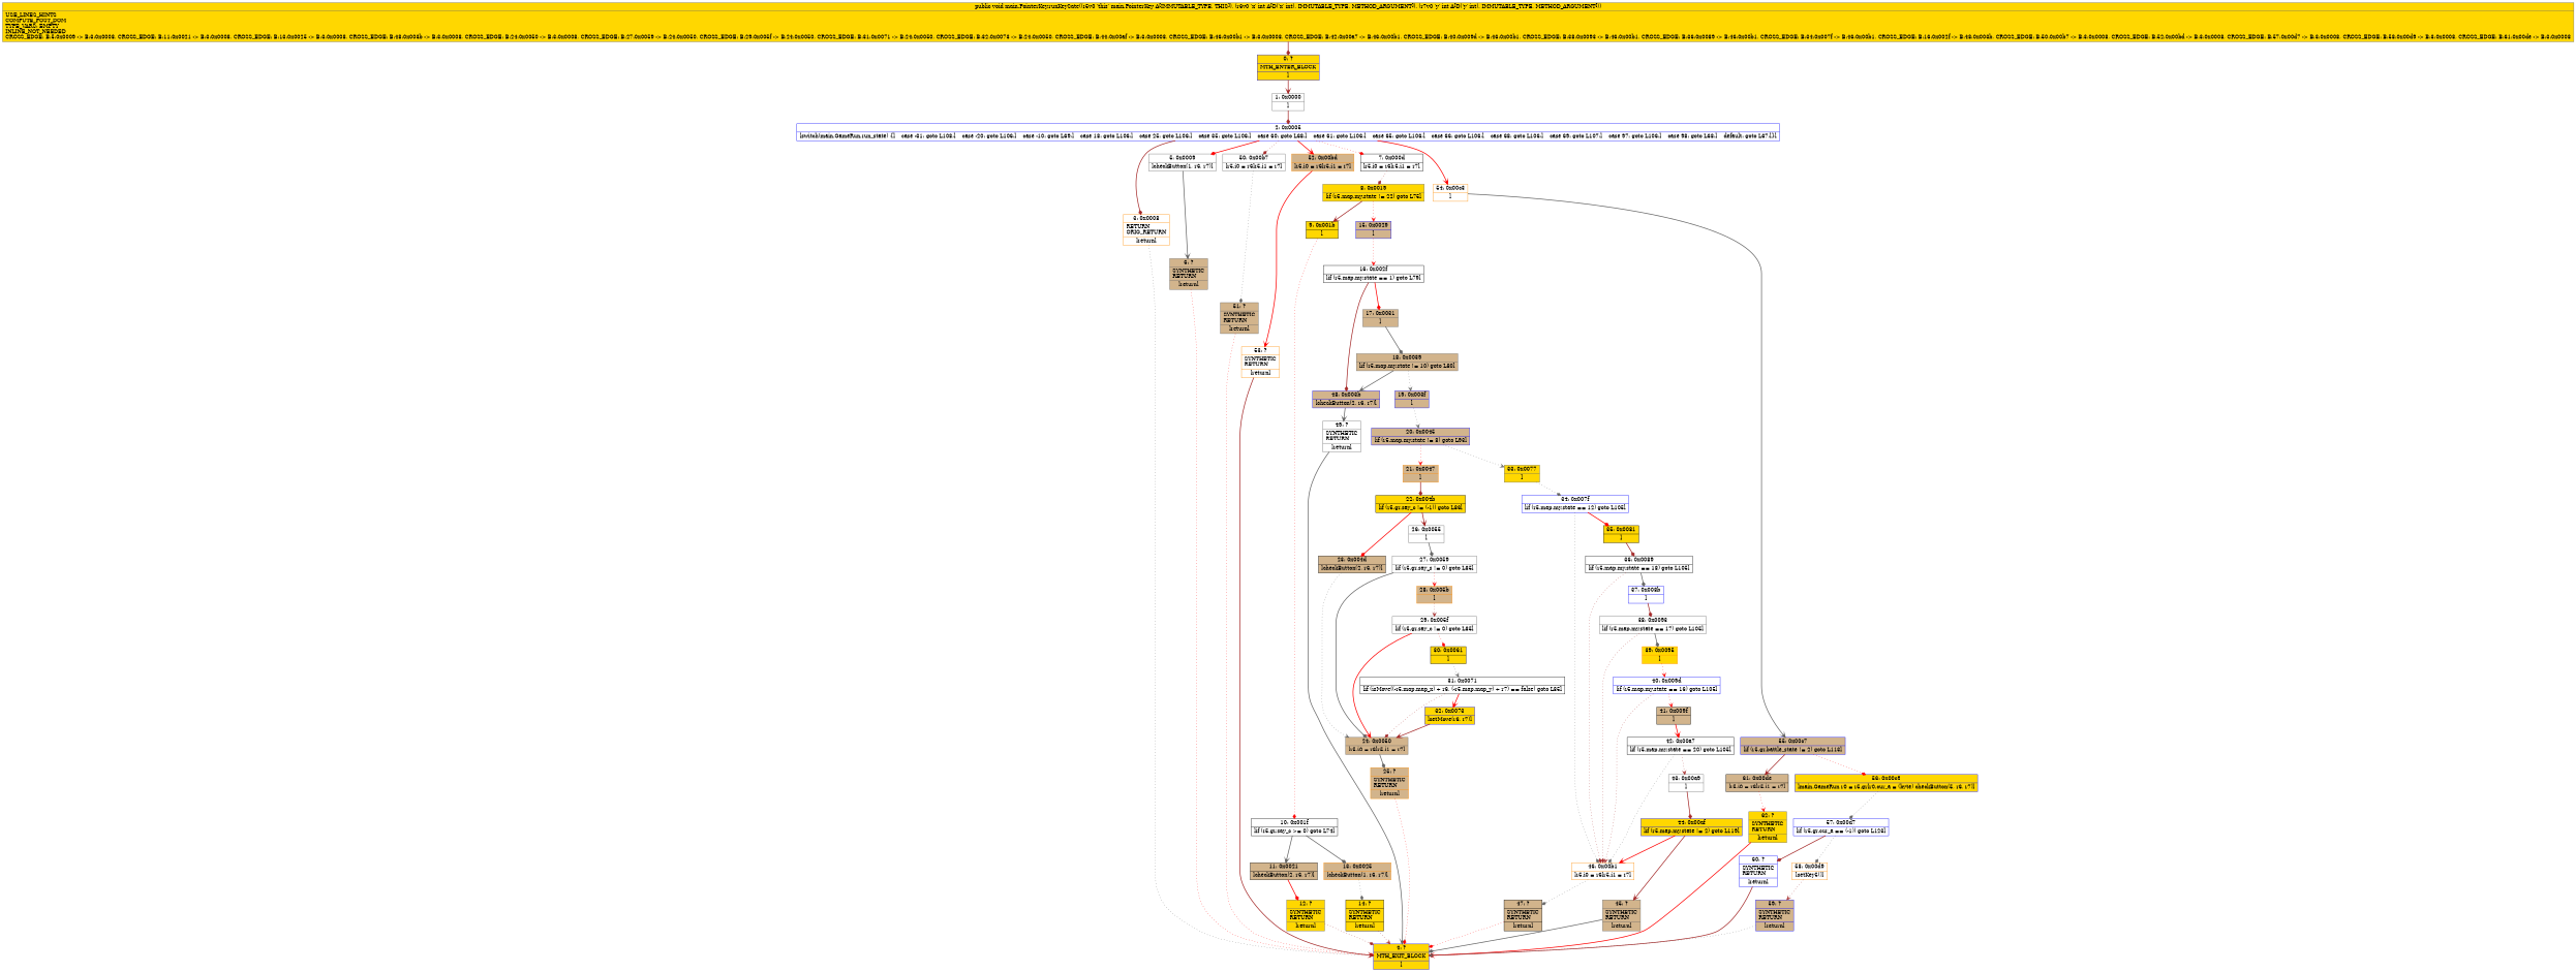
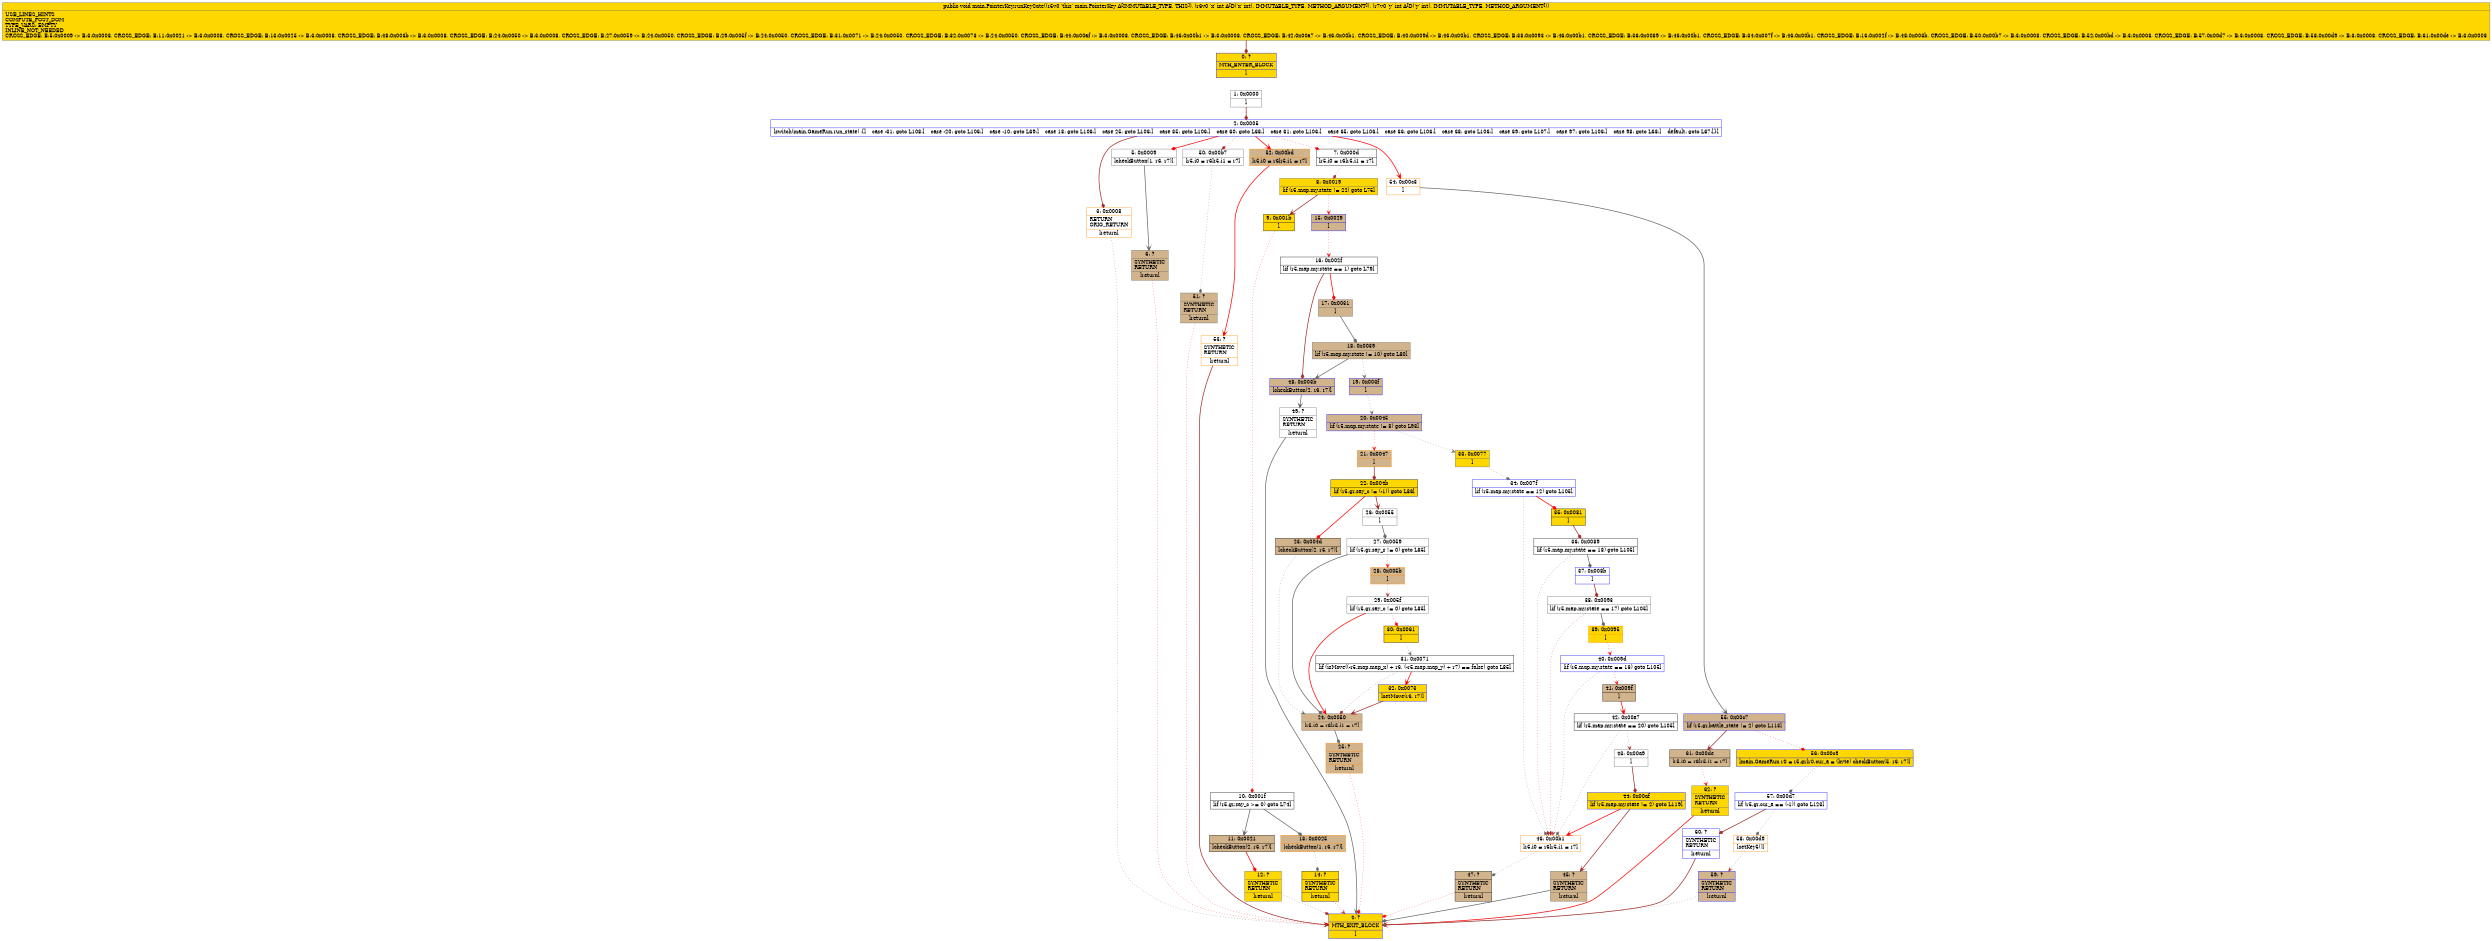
  digraph {
    node [color=gray40 fillcolor=white shape=record style=filled]
    edge [arrowhead=diamond color=gray40 style=bold]
    n1 [color=blue fillcolor=gold label="{0\:\ ?|MTH_ENTER_BLOCK\l|l}"]
    n2 [label="{1\:\ 0x0000|l}"]
    n3 [color=blue label="{2\:\ 0x0005|lswitch(main.GameRun.run_state) \{l    case \-31: goto L108;l    case \-20: goto L106;l    case \-10: goto L69;l    case 18: goto L106;l    case 25: goto L106;l    case 35: goto L106;l    case 60: goto L68;l    case 61: goto L106;l    case 65: goto L106;l    case 66: goto L106;l    case 68: goto L106;l    case 69: goto L107;l    case 97: goto L106;l    case 98: goto L68;l    default: goto L67;l\}l}"]
    n4 [color=darkorange label="{3\:\ 0x0008|RETURN\lORIG_RETURN\l|lreturnl}"]
    n5 [label="{5\:\ 0x0009|lcheckButton(1, r6, r7)l}"]
    n6 [color=black label="{7\:\ 0x000d|lr5.i0 = r6lr5.i1 = r7l}"]
    n7 [label="{50\:\ 0x00b7|lr5.i0 = r6lr5.i1 = r7l}"]
    n8 [color=darkorange fillcolor=tan label="{52\:\ 0x00bd|lr5.i0 = r6lr5.i1 = r7l}"]
    n9 [color=darkorange label="{54\:\ 0x00c3|l}"]
    n10 [color=blue fillcolor=gold label="{4\:\ ?|MTH_EXIT_BLOCK\l|l}"]
    n11 [fillcolor=tan label="{6\:\ ?|SYNTHETIC\lRETURN\l|lreturnl}"]
    n12 [fillcolor=gold label="{8\:\ 0x0019|lif (r5.map.my.state != 22) goto L75l}"]
    n13 [fillcolor=tan label="{51\:\ ?|SYNTHETIC\lRETURN\l|lreturnl}"]
    n14 [color=darkorange label="{53\:\ ?|SYNTHETIC\lRETURN\l|lreturnl}"]
    n15 [color=blue fillcolor=tan label="{55\:\ 0x00c7|lif (r5.gr.battle_state != 2) goto L113l}"]
    n16 [color=black fillcolor=gold label="{9\:\ 0x001b|l}"]
    n17 [color=blue fillcolor=tan label="{15\:\ 0x0029|l}"]
    n18 [color=black label="{10\:\ 0x001f|lif (r5.gr.say_c \>= 0) goto L74l}"]
    n19 [color=black label="{16\:\ 0x002f|lif (r5.map.my.state == 1) goto L79l}"]
    n20 [color=black fillcolor=tan label="{11\:\ 0x0021|lcheckButton(2, r6, r7)l}"]
    n21 [color=darkorange fillcolor=tan label="{13\:\ 0x0025|lcheckButton(1, r6, r7)l}"]
    n22 [fillcolor=gold label="{12\:\ ?|SYNTHETIC\lRETURN\l|lreturnl}"]
    n23 [color=black fillcolor=gold label="{14\:\ ?|SYNTHETIC\lRETURN\l|lreturnl}"]
    n24 [fillcolor=tan label="{17\:\ 0x0031|l}"]
    n25 [color=blue fillcolor=tan label="{48\:\ 0x003b|lcheckButton(2, r6, r7)l}"]
    n26 [fillcolor=tan label="{18\:\ 0x0039|lif (r5.map.my.state != 10) goto L80l}"]
    n27 [label="{49\:\ ?|SYNTHETIC\lRETURN\l|lreturnl}"]
    n28 [color=blue fillcolor=tan label="{19\:\ 0x003f|l}"]
    n29 [color=blue fillcolor=tan label="{20\:\ 0x0045|lif (r5.map.my.state != 8) goto L93l}"]
    n30 [color=darkorange fillcolor=tan label="{21\:\ 0x0047|l}"]
    n31 [fillcolor=gold label="{33\:\ 0x0077|l}"]
    n32 [color=black fillcolor=gold label="{22\:\ 0x004b|lif (r5.gr.say_c != (\-1)) goto L86l}"]
    n33 [color=blue label="{34\:\ 0x007f|lif (r5.map.my.state == 12) goto L105l}"]
    n34 [color=black fillcolor=tan label="{23\:\ 0x004d|lcheckButton(2, r6, r7)l}"]
    n35 [label="{26\:\ 0x0055|l}"]
    n36 [fillcolor=tan label="{24\:\ 0x0050|lr5.i0 = r6lr5.i1 = r7l}"]
    n37 [label="{27\:\ 0x0059|lif (r5.gr.say_s != 0) goto L85l}"]
    n38 [color=darkorange fillcolor=tan label="{25\:\ ?|SYNTHETIC\lRETURN\l|lreturnl}"]
    n39 [color=darkorange fillcolor=tan label="{28\:\ 0x005b|l}"]
    n40 [label="{29\:\ 0x005f|lif (r5.gr.say_c != 0) goto L85l}"]
    n41 [color=black fillcolor=gold label="{30\:\ 0x0061|l}"]
    n42 [color=black label="{31\:\ 0x0071|lif (isMove((\-r5.map.map_x) + r6, (\-r5.map.map_y) + r7) == false) goto L85l}"]
    n43 [color=blue fillcolor=gold label="{32\:\ 0x0073|lsetMove(r6, r7)l}"]
    n44 [color=black fillcolor=gold label="{35\:\ 0x0081|l}"]
    n45 [color=darkorange label="{46\:\ 0x00b1|lr5.i0 = r6lr5.i1 = r7l}"]
    n46 [color=black label="{36\:\ 0x0089|lif (r5.map.my.state == 18) goto L105l}"]
    n47 [color=black fillcolor=tan label="{47\:\ ?|SYNTHETIC\lRETURN\l|lreturnl}"]
    n48 [color=blue label="{37\:\ 0x008b|l}"]
    n49 [label="{38\:\ 0x0093|lif (r5.map.my.state == 17) goto L105l}"]
    n50 [color=darkorange fillcolor=gold label="{39\:\ 0x0095|l}"]
    n51 [color=blue label="{40\:\ 0x009d|lif (r5.map.my.state == 16) goto L105l}"]
    n52 [color=black fillcolor=tan label="{41\:\ 0x009f|l}"]
    n53 [color=black label="{42\:\ 0x00a7|lif (r5.map.my.state == 20) goto L105l}"]
    n54 [label="{43\:\ 0x00a9|l}"]
    n55 [color=blue fillcolor=gold label="{44\:\ 0x00af|lif (r5.map.my.state != 2) goto L119l}"]
    n56 [fillcolor=tan label="{45\:\ ?|SYNTHETIC\lRETURN\l|lreturnl}"]
    n57 [color=blue fillcolor=gold label="{56\:\ 0x00c9|lmain.GameRun r0 = r5.grlr0.cur_a = (byte) checkButton(5, r6, r7)l}"]
    n58 [color=black fillcolor=tan label="{61\:\ 0x00de|lr5.i0 = r6lr5.i1 = r7l}"]
    n59 [color=blue label="{57\:\ 0x00d7|lif (r5.gr.cur_a == (\-1)) goto L123l}"]
    n60 [fillcolor=gold label="{62\:\ ?|SYNTHETIC\lRETURN\l|lreturnl}"]
    n61 [color=darkorange label="{58\:\ 0x00d9|lsetKey5()l}"]
    n62 [color=blue label="{60\:\ ?|SYNTHETIC\lRETURN\l|lreturnl}"]
    n63 [color=blue fillcolor=tan label="{59\:\ ?|SYNTHETIC\lRETURN\l|lreturnl}"]
    n64 [fillcolor=gold label="{public void main.PointerKey.runKeySate((r5v0 'this' main.PointerKey A[IMMUTABLE_TYPE, THIS]), (r6v0 'x' int A[D('x' int), IMMUTABLE_TYPE, METHOD_ARGUMENT]), (r7v0 'y' int A[D('y' int), IMMUTABLE_TYPE, METHOD_ARGUMENT]))  | USE_LINES_HINTS\lCOMPUTE_POST_DOM\lTYPE_VARS: EMPTY\lINLINE_NOT_NEEDED\lCROSS_EDGE: B:5:0x0009 \-\> B:3:0x0008, CROSS_EDGE: B:11:0x0021 \-\> B:3:0x0008, CROSS_EDGE: B:13:0x0025 \-\> B:3:0x0008, CROSS_EDGE: B:48:0x003b \-\> B:3:0x0008, CROSS_EDGE: B:24:0x0050 \-\> B:3:0x0008, CROSS_EDGE: B:27:0x0059 \-\> B:24:0x0050, CROSS_EDGE: B:29:0x005f \-\> B:24:0x0050, CROSS_EDGE: B:31:0x0071 \-\> B:24:0x0050, CROSS_EDGE: B:32:0x0073 \-\> B:24:0x0050, CROSS_EDGE: B:44:0x00af \-\> B:3:0x0008, CROSS_EDGE: B:46:0x00b1 \-\> B:3:0x0008, CROSS_EDGE: B:42:0x00a7 \-\> B:46:0x00b1, CROSS_EDGE: B:40:0x009d \-\> B:46:0x00b1, CROSS_EDGE: B:38:0x0093 \-\> B:46:0x00b1, CROSS_EDGE: B:36:0x0089 \-\> B:46:0x00b1, CROSS_EDGE: B:34:0x007f \-\> B:46:0x00b1, CROSS_EDGE: B:16:0x002f \-\> B:48:0x003b, CROSS_EDGE: B:50:0x00b7 \-\> B:3:0x0008, CROSS_EDGE: B:52:0x00bd \-\> B:3:0x0008, CROSS_EDGE: B:57:0x00d7 \-\> B:3:0x0008, CROSS_EDGE: B:58:0x00d9 \-\> B:3:0x0008, CROSS_EDGE: B:61:0x00de \-\> B:3:0x0008\l}"]
-   n1 -> n2 [arrowhead=vee color=brown]
    n2 -> n3 [color=brown]
    n3 -> n4 [color=brown]
    n3 -> n5 [color=red]
    n3 -> n6 [color=red style=dotted]
    n3 -> n7 [color=brown style=dotted]
    n3 -> n8 [arrowhead=vee color=red]
    n3 -> n9 [arrowhead=vee color=red]
    n4 -> n10 [arrowhead=vee style=dotted]
    n5 -> n11 [arrowhead=vee]
    n6 -> n12 [color=brown style=dotted]
    n7 -> n13 [style=dotted]
    n8 -> n14 [arrowhead=vee color=red]
    n9 -> n15 [arrowhead=vee]
    n11 -> n10 [arrowhead=vee color=red style=dotted]
    n12 -> n16 [arrowhead=vee color=brown]
    n12 -> n17 [arrowhead=vee color=red style=dotted]
    n13 -> n10 [color=red style=dotted]
    n14 -> n10 [arrowhead=vee color=brown]
    n15 -> n57 [color=red style=dotted]
    n15 -> n58 [arrowhead=vee color=brown]
    n16 -> n18 [color=red style=dotted]
    n17 -> n19 [arrowhead=vee color=red style=dotted]
    n18 -> n20 [arrowhead=vee]
    n18 -> n21
    n19 -> n24 [color=red]
    n19 -> n25 [color=brown]
    n20 -> n22 [color=red]
    n21 -> n23 [style=dotted]
    n22 -> n10 [color=brown style=dotted]
    n23 -> n10 [arrowhead=vee color=brown style=dotted]
    n24 -> n26
    n25 -> n27 [arrowhead=vee]
    n26 -> n25 [arrowhead=vee]
    n26 -> n28 [arrowhead=vee style=dotted]
    n27 -> n10 [arrowhead=vee]
    n28 -> n29 [arrowhead=vee style=dotted]
    n29 -> n30 [arrowhead=vee color=red style=dotted]
    n29 -> n31 [arrowhead=vee style=dotted]
    n30 -> n32 [color=brown]
    n31 -> n33 [style=dotted]
    n32 -> n34 [color=red]
    n32 -> n35 [arrowhead=vee color=brown]
    n33 -> n44 [color=red]
    n33 -> n45 [style=dotted]
    n34 -> n36 [arrowhead=vee style=dotted]
    n35 -> n37
    n36 -> n38
    n37 -> n36
    n37 -> n39 [arrowhead=vee color=red style=dotted]
    n38 -> n10 [color=red style=dotted]
    n39 -> n40 [arrowhead=vee color=brown style=dotted]
    n40 -> n36 [arrowhead=vee color=red]
    n40 -> n41 [color=red style=dotted]
    n41 -> n42 [arrowhead=vee style=dotted]
    n42 -> n36 [color=brown style=dotted]
    n42 -> n43 [arrowhead=vee color=red]
    n43 -> n36 [arrowhead=vee color=brown]
    n44 -> n46 [color=brown]
    n45 -> n47 [style=dotted]
    n46 -> n45 [color=brown style=dotted]
    n46 -> n48
    n47 -> n10 [color=red style=dotted]
    n48 -> n49 [color=brown]
    n49 -> n45 [color=brown style=dotted]
    n49 -> n50
    n50 -> n51 [arrowhead=vee color=red style=dotted]
    n51 -> n45 [arrowhead=vee color=brown style=dotted]
    n51 -> n52 [arrowhead=vee color=red style=dotted]
    n52 -> n53 [arrowhead=vee color=red]
    n53 -> n45 [style=dotted]
    n53 -> n54 [arrowhead=vee color=brown style=dotted]
    n54 -> n55 [color=brown]
    n55 -> n45 [arrowhead=vee color=red]
    n55 -> n56 [arrowhead=vee color=brown]
    n56 -> n10
    n57 -> n59 [style=dotted]
    n58 -> n60 [arrowhead=vee color=red style=dotted]
    n59 -> n61 [style=dotted]
    n59 -> n62 [color=brown]
    n60 -> n10 [arrowhead=vee color=red]
    n61 -> n63 [arrowhead=vee color=brown style=dotted]
    n62 -> n10 [color=brown]
    n63 -> n10 [arrowhead=vee style=dotted]
    n64 -> n1 [color=brown]
  }
